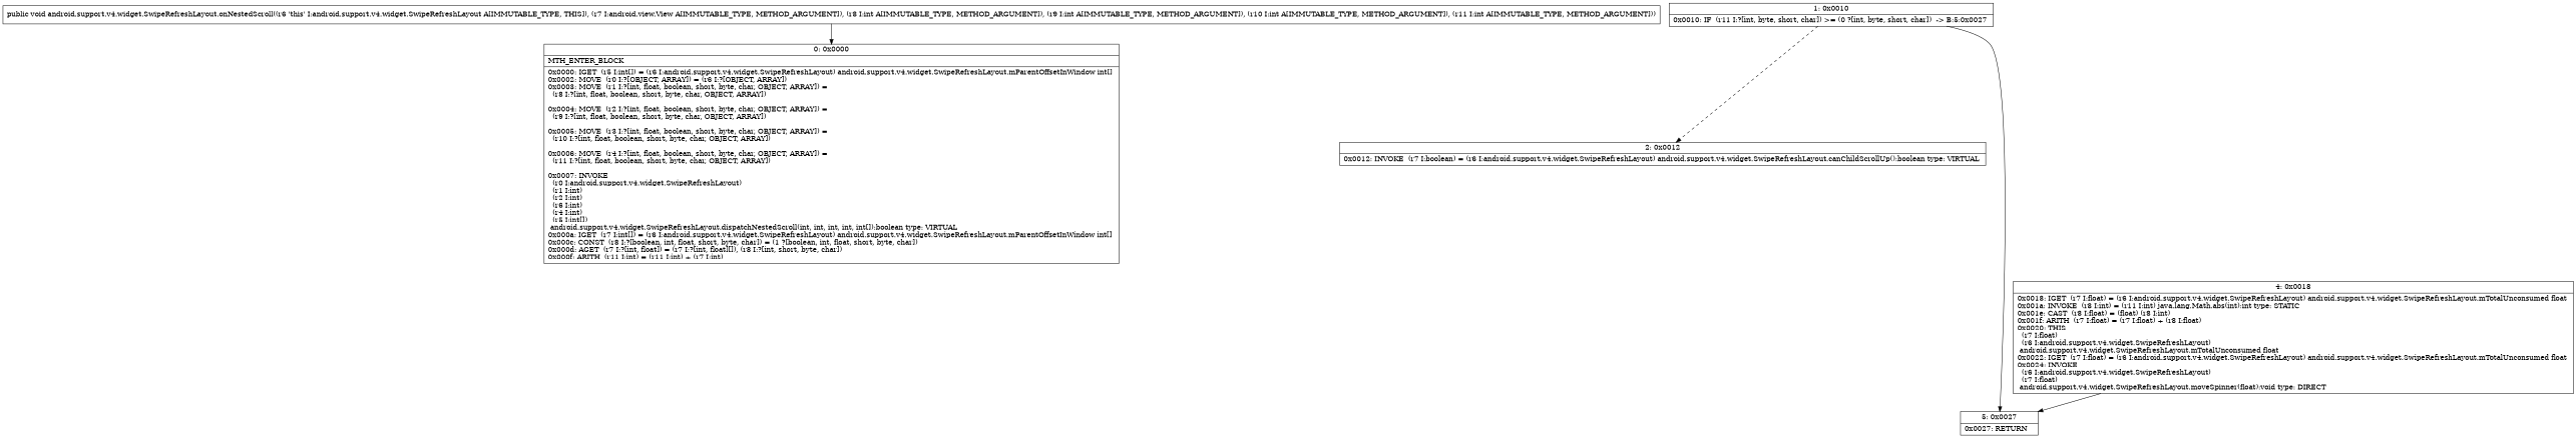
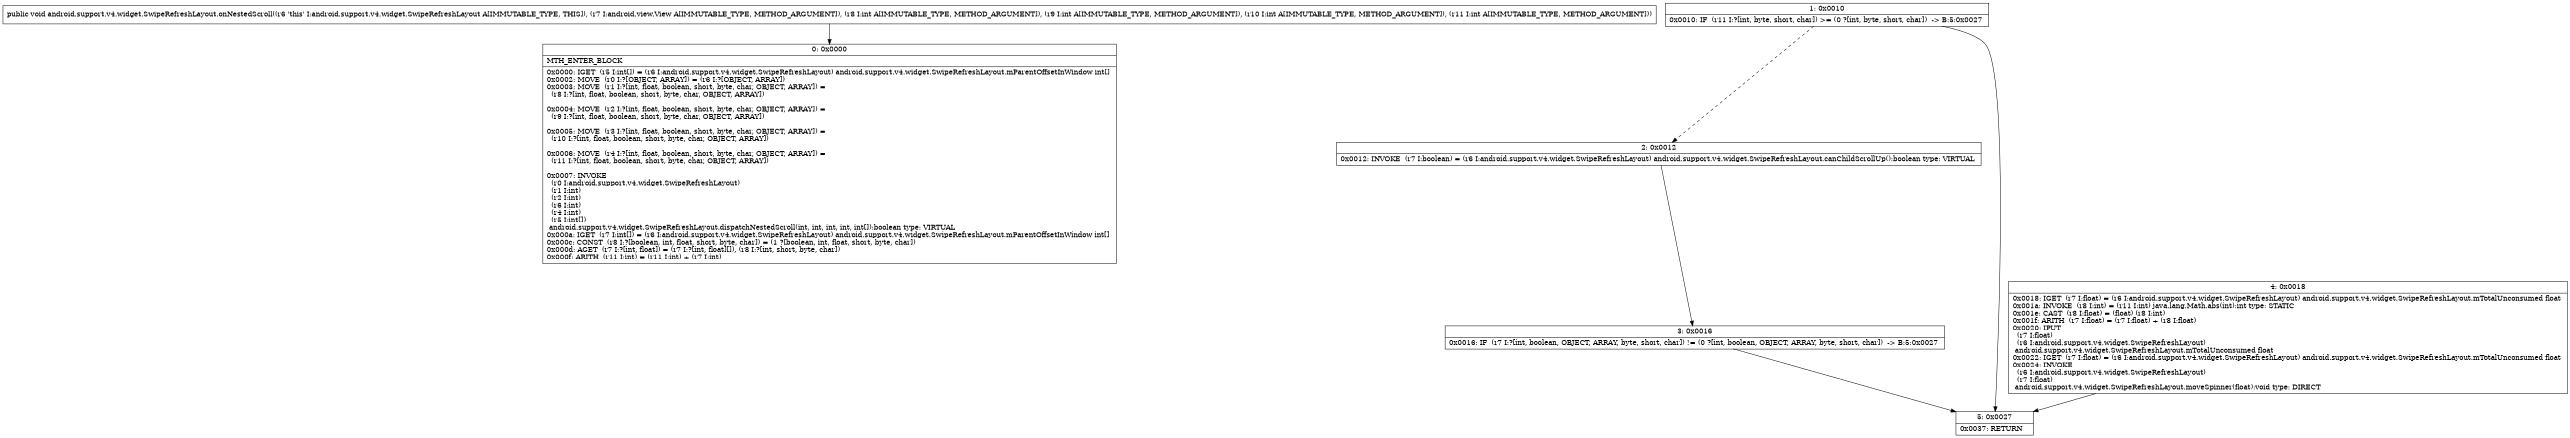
  digraph {
    node [shape=record]
    n1 [label="{0\:\ 0x0000|MTH_ENTER_BLOCK\l|0x0000: IGET  (r5 I:int[]) = (r6 I:android.support.v4.widget.SwipeRefreshLayout) android.support.v4.widget.SwipeRefreshLayout.mParentOffsetInWindow int[] \l0x0002: MOVE  (r0 I:?[OBJECT, ARRAY]) = (r6 I:?[OBJECT, ARRAY]) \l0x0003: MOVE  (r1 I:?[int, float, boolean, short, byte, char, OBJECT, ARRAY]) = \l  (r8 I:?[int, float, boolean, short, byte, char, OBJECT, ARRAY])\l \l0x0004: MOVE  (r2 I:?[int, float, boolean, short, byte, char, OBJECT, ARRAY]) = \l  (r9 I:?[int, float, boolean, short, byte, char, OBJECT, ARRAY])\l \l0x0005: MOVE  (r3 I:?[int, float, boolean, short, byte, char, OBJECT, ARRAY]) = \l  (r10 I:?[int, float, boolean, short, byte, char, OBJECT, ARRAY])\l \l0x0006: MOVE  (r4 I:?[int, float, boolean, short, byte, char, OBJECT, ARRAY]) = \l  (r11 I:?[int, float, boolean, short, byte, char, OBJECT, ARRAY])\l \l0x0007: INVOKE  \l  (r0 I:android.support.v4.widget.SwipeRefreshLayout)\l  (r1 I:int)\l  (r2 I:int)\l  (r6 I:int)\l  (r4 I:int)\l  (r5 I:int[])\l android.support.v4.widget.SwipeRefreshLayout.dispatchNestedScroll(int, int, int, int, int[]):boolean type: VIRTUAL \l0x000a: IGET  (r7 I:int[]) = (r6 I:android.support.v4.widget.SwipeRefreshLayout) android.support.v4.widget.SwipeRefreshLayout.mParentOffsetInWindow int[] \l0x000c: CONST  (r8 I:?[boolean, int, float, short, byte, char]) = (1 ?[boolean, int, float, short, byte, char]) \l0x000d: AGET  (r7 I:?[int, float]) = (r7 I:?[int, float][]), (r8 I:?[int, short, byte, char]) \l0x000f: ARITH  (r11 I:int) = (r11 I:int) + (r7 I:int) \l}"]
    n2 [label="{1\:\ 0x0010|0x0010: IF  (r11 I:?[int, byte, short, char]) \>= (0 ?[int, byte, short, char])  \-\> B:5:0x0027 \l}"]
    n3 [label="{2\:\ 0x0012|0x0012: INVOKE  (r7 I:boolean) = (r6 I:android.support.v4.widget.SwipeRefreshLayout) android.support.v4.widget.SwipeRefreshLayout.canChildScrollUp():boolean type: VIRTUAL \l}"]
-   n4 [label="{5\:\ 0x0027|0x0027: RETURN   \l}"]
-   n6 [label="{4\:\ 0x0018|0x0018: IGET  (r7 I:float) = (r6 I:android.support.v4.widget.SwipeRefreshLayout) android.support.v4.widget.SwipeRefreshLayout.mTotalUnconsumed float \l0x001a: INVOKE  (r8 I:int) = (r11 I:int) java.lang.Math.abs(int):int type: STATIC \l0x001e: CAST  (r8 I:float) = (float) (r8 I:int) \l0x001f: ARITH  (r7 I:float) = (r7 I:float) + (r8 I:float) \l0x0020: THIS  \l  (r7 I:float)\l  (r6 I:android.support.v4.widget.SwipeRefreshLayout)\l android.support.v4.widget.SwipeRefreshLayout.mTotalUnconsumed float \l0x0022: IGET  (r7 I:float) = (r6 I:android.support.v4.widget.SwipeRefreshLayout) android.support.v4.widget.SwipeRefreshLayout.mTotalUnconsumed float \l0x0024: INVOKE  \l  (r6 I:android.support.v4.widget.SwipeRefreshLayout)\l  (r7 I:float)\l android.support.v4.widget.SwipeRefreshLayout.moveSpinner(float):void type: DIRECT \l}"]
+   n4 [label="{5\:\ 0x0027|0x0037: RETURN   \l}"]
+   n5 [label="{3\:\ 0x0016|0x0016: IF  (r7 I:?[int, boolean, OBJECT, ARRAY, byte, short, char]) != (0 ?[int, boolean, OBJECT, ARRAY, byte, short, char])  \-\> B:5:0x0027 \l}"]
+   n6 [label="{4\:\ 0x0018|0x0018: IGET  (r7 I:float) = (r6 I:android.support.v4.widget.SwipeRefreshLayout) android.support.v4.widget.SwipeRefreshLayout.mTotalUnconsumed float \l0x001a: INVOKE  (r8 I:int) = (r11 I:int) java.lang.Math.abs(int):int type: STATIC \l0x001e: CAST  (r8 I:float) = (float) (r8 I:int) \l0x001f: ARITH  (r7 I:float) = (r7 I:float) + (r8 I:float) \l0x0020: IPUT  \l  (r7 I:float)\l  (r6 I:android.support.v4.widget.SwipeRefreshLayout)\l android.support.v4.widget.SwipeRefreshLayout.mTotalUnconsumed float \l0x0022: IGET  (r7 I:float) = (r6 I:android.support.v4.widget.SwipeRefreshLayout) android.support.v4.widget.SwipeRefreshLayout.mTotalUnconsumed float \l0x0024: INVOKE  \l  (r6 I:android.support.v4.widget.SwipeRefreshLayout)\l  (r7 I:float)\l android.support.v4.widget.SwipeRefreshLayout.moveSpinner(float):void type: DIRECT \l}"]
    n7 [label="{public void android.support.v4.widget.SwipeRefreshLayout.onNestedScroll((r6 'this' I:android.support.v4.widget.SwipeRefreshLayout A[IMMUTABLE_TYPE, THIS]), (r7 I:android.view.View A[IMMUTABLE_TYPE, METHOD_ARGUMENT]), (r8 I:int A[IMMUTABLE_TYPE, METHOD_ARGUMENT]), (r9 I:int A[IMMUTABLE_TYPE, METHOD_ARGUMENT]), (r10 I:int A[IMMUTABLE_TYPE, METHOD_ARGUMENT]), (r11 I:int A[IMMUTABLE_TYPE, METHOD_ARGUMENT])) }"]
    n2 -> n3 [style=dashed]
    n2 -> n4
+   n3 -> n5
+   n5 -> n4
    n6 -> n4
    n7 -> n1
  }
